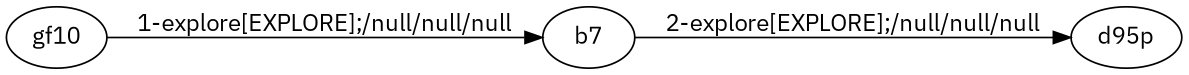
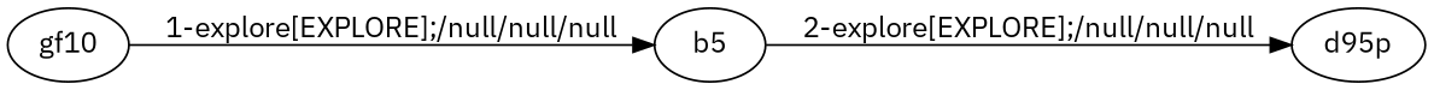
  digraph {
    fontname="IBM Plex Sans"
    rankdir=LR
    node [fontname="IBM Plex Sans"]
    edge [fontname="IBM Plex Sans"]
    gf10
-   b5 [label=b7]
+   b5
    n3 [label=d95p]
    gf10 -> b5 [label="1-explore[EXPLORE];/null/null/null"]
    b5 -> n3 [label="2-explore[EXPLORE];/null/null/null"]
  }
